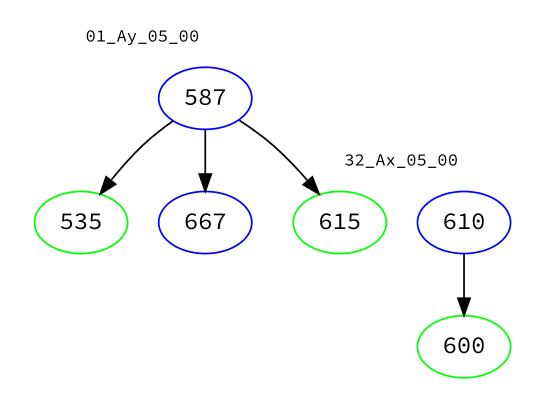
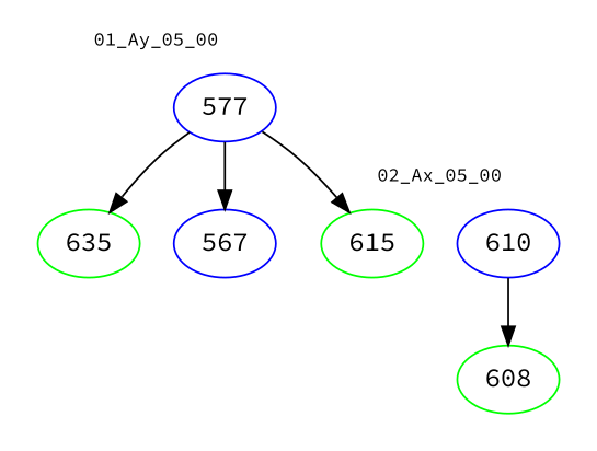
  digraph {
    fontname="Source Code Pro"
    node [color=blue fontname="Source Code Pro"]
    edge [color=black fontname="Source Code Pro"]
-   n1 [label=587]
-   n2 [color=green label=535]
-   n3 [label=667]
+   n1 [label=577]
+   n2 [color=green label=635]
+   n3 [label=567]
    n4 [label=610]
-   n5 [color=green label=600]
+   n5 [color=green label=608]
    n6 [color=green label=615]
    subgraph cluster_1 {
      color=white
      fontsize=10
      label="01_Ay_05_00"
      n1
      n2
      n3
    }
    subgraph cluster_2 {
      color=white
      fontsize=10
-     label="32_Ax_05_00"
+     label="02_Ax_05_00"
      n4
      n5
      n6
    }
    n1 -> n2
    n1 -> n3
    n1 -> n6
    n4 -> n5
  }
